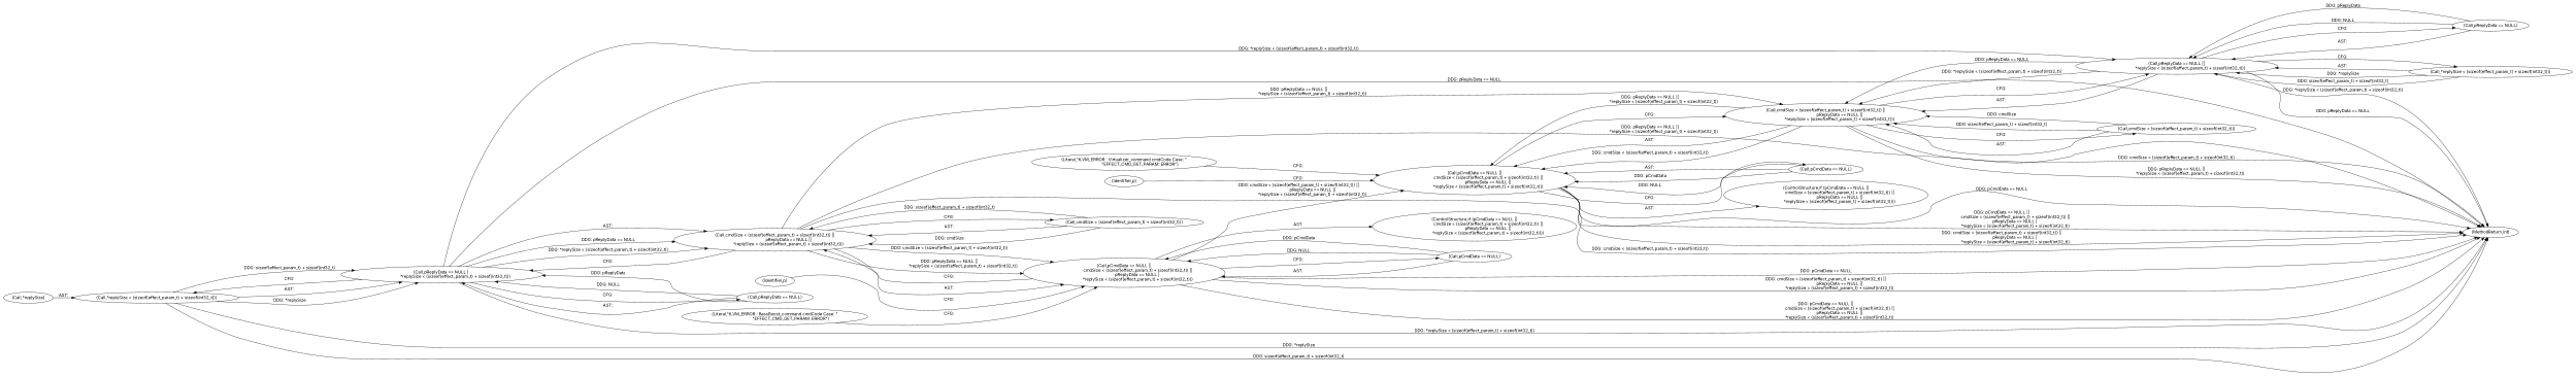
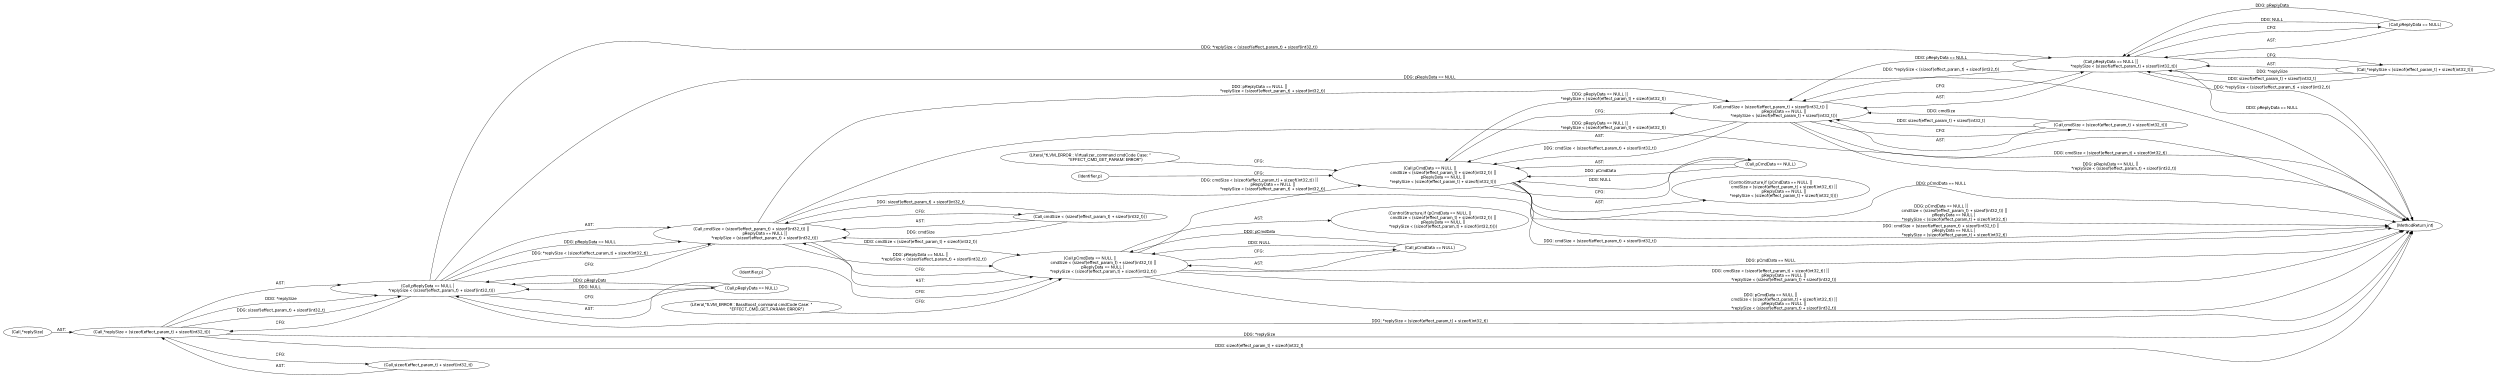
  digraph {
    rankdir=LR
    fontname=Inter
    node [fontname=Inter]
    edge [fontname=Inter]
    n1 [label="(Call,*replySize < (sizeof(effect_param_t) + sizeof(int32_t)))"]
    n2 [label="(Call,pReplyData == NULL ||\n                        *replySize < (sizeof(effect_param_t) + sizeof(int32_t)))"]
    n3 [label="(MethodReturn,int)"]
+   n4 [label="(Call,sizeof(effect_param_t) + sizeof(int32_t))"]
    n5 [label="(Call,cmdSize < (sizeof(effect_param_t) + sizeof(int32_t)) ||\n                        pReplyData == NULL ||\n                        *replySize < (sizeof(effect_param_t) + sizeof(int32_t)))"]
    n6 [label="(Call,pReplyData == NULL ||\n                        *replySize < (sizeof(effect_param_t) + sizeof(int32_t)))"]
    n7 [label="(Call,pReplyData == NULL)"]
    n8 [label="(Call,pCmdData == NULL ||\n                        cmdSize < (sizeof(effect_param_t) + sizeof(int32_t)) ||\n                        pReplyData == NULL ||\n                        *replySize < (sizeof(effect_param_t) + sizeof(int32_t)))"]
    n9 [label="(Call,cmdSize < (sizeof(effect_param_t) + sizeof(int32_t)) ||\n                        pReplyData == NULL ||\n                        *replySize < (sizeof(effect_param_t) + sizeof(int32_t)))"]
    n10 [label="(Call,cmdSize < (sizeof(effect_param_t) + sizeof(int32_t)))"]
    n11 [label="(Call,pCmdData == NULL ||\n                        cmdSize < (sizeof(effect_param_t) + sizeof(int32_t)) ||\n                        pReplyData == NULL ||\n                        *replySize < (sizeof(effect_param_t) + sizeof(int32_t)))"]
    n12 [label="(ControlStructure,if (pCmdData == NULL ||\n                        cmdSize < (sizeof(effect_param_t) + sizeof(int32_t)) ||\n                        pReplyData == NULL ||\n                        *replySize < (sizeof(effect_param_t) + sizeof(int32_t))))"]
    n13 [label="(Call,pCmdData == NULL)"]
    n14 [label="(Call,pCmdData == NULL)"]
    n15 [label="(ControlStructure,if (pCmdData == NULL ||\n                        cmdSize < (sizeof(effect_param_t) + sizeof(int32_t)) ||\n                        pReplyData == NULL ||\n                        *replySize < (sizeof(effect_param_t) + sizeof(int32_t))))"]
    n16 [label="(Call,cmdSize < (sizeof(effect_param_t) + sizeof(int32_t)))"]
    n17 [label="(Call,*replySize < (sizeof(effect_param_t) + sizeof(int32_t)))"]
    n18 [label="(Call,pReplyData == NULL)"]
    n19 [label="(Identifier,p)"]
    n20 [label="(Literal,\"\tLVM_ERROR : Virtualizer_command cmdCode Case: \"\n                            \"EFFECT_CMD_GET_PARAM: ERROR\")"]
    n21 [label="(Literal,\"\tLVM_ERROR : BassBoost_command cmdCode Case: \"\n                            \"EFFECT_CMD_GET_PARAM: ERROR\")"]
    n22 [label="(Identifier,p)"]
    n23 [label="(Call,*replySize)"]
    n1 -> n2 [label="AST: "]
    n1 -> n2 [label="DDG: *replySize"]
    n1 -> n2 [label="DDG: sizeof(effect_param_t) + sizeof(int32_t)"]
    n1 -> n3 [label="DDG: *replySize"]
    n1 -> n3 [label="DDG: sizeof(effect_param_t) + sizeof(int32_t)"]
+   n1 -> n4 [label="CFG: "]
    n2 -> n1 [label="CFG: "]
    n2 -> n3 [label="DDG: *replySize < (sizeof(effect_param_t) + sizeof(int32_t))"]
    n2 -> n3 [label="DDG: pReplyData == NULL"]
    n2 -> n5 [label="AST: "]
    n2 -> n5 [label="DDG: pReplyData == NULL"]
    n2 -> n5 [label="DDG: *replySize < (sizeof(effect_param_t) + sizeof(int32_t))"]
    n2 -> n6 [label="DDG: *replySize < (sizeof(effect_param_t) + sizeof(int32_t))"]
    n2 -> n7 [label="CFG: "]
+   n4 -> n1 [label="AST: "]
    n5 -> n2 [label="CFG: "]
    n5 -> n3 [label="DDG: pReplyData == NULL ||\n                        *replySize < (sizeof(effect_param_t) + sizeof(int32_t))"]
    n5 -> n3 [label="DDG: cmdSize < (sizeof(effect_param_t) + sizeof(int32_t))"]
    n5 -> n8 [label="AST: "]
    n5 -> n8 [label="DDG: cmdSize < (sizeof(effect_param_t) + sizeof(int32_t))"]
    n5 -> n8 [label="DDG: pReplyData == NULL ||\n                        *replySize < (sizeof(effect_param_t) + sizeof(int32_t))"]
    n5 -> n9 [label="DDG: pReplyData == NULL ||\n                        *replySize < (sizeof(effect_param_t) + sizeof(int32_t))"]
    n5 -> n10 [label="CFG: "]
    n6 -> n3 [label="DDG: *replySize < (sizeof(effect_param_t) + sizeof(int32_t))"]
    n6 -> n3 [label="DDG: pReplyData == NULL"]
    n6 -> n9 [label="AST: "]
    n6 -> n9 [label="DDG: pReplyData == NULL"]
    n6 -> n9 [label="DDG: *replySize < (sizeof(effect_param_t) + sizeof(int32_t))"]
    n6 -> n17 [label="CFG: "]
    n6 -> n18 [label="CFG: "]
    n7 -> n2 [label="AST: "]
    n7 -> n2 [label="DDG: pReplyData"]
    n7 -> n2 [label="DDG: NULL"]
    n8 -> n3 [label="DDG: pCmdData == NULL"]
    n8 -> n3 [label="DDG: cmdSize < (sizeof(effect_param_t) + sizeof(int32_t)) ||\n                        pReplyData == NULL ||\n                        *replySize < (sizeof(effect_param_t) + sizeof(int32_t))"]
    n8 -> n3 [label="DDG: pCmdData == NULL ||\n                        cmdSize < (sizeof(effect_param_t) + sizeof(int32_t)) ||\n                        pReplyData == NULL ||\n                        *replySize < (sizeof(effect_param_t) + sizeof(int32_t))"]
    n8 -> n5 [label="CFG: "]
    n8 -> n11 [label="DDG: cmdSize < (sizeof(effect_param_t) + sizeof(int32_t)) ||\n                        pReplyData == NULL ||\n                        *replySize < (sizeof(effect_param_t) + sizeof(int32_t))"]
    n8 -> n12 [label="AST: "]
    n8 -> n13 [label="CFG: "]
    n9 -> n3 [label="DDG: cmdSize < (sizeof(effect_param_t) + sizeof(int32_t))"]
    n9 -> n3 [label="DDG: pReplyData == NULL ||\n                        *replySize < (sizeof(effect_param_t) + sizeof(int32_t))"]
    n9 -> n6 [label="CFG: "]
    n9 -> n11 [label="AST: "]
    n9 -> n11 [label="DDG: cmdSize < (sizeof(effect_param_t) + sizeof(int32_t))"]
    n9 -> n11 [label="DDG: pReplyData == NULL ||\n                        *replySize < (sizeof(effect_param_t) + sizeof(int32_t))"]
    n9 -> n16 [label="CFG: "]
    n10 -> n5 [label="AST: "]
    n10 -> n5 [label="DDG: cmdSize"]
    n10 -> n5 [label="DDG: sizeof(effect_param_t) + sizeof(int32_t)"]
    n11 -> n3 [label="DDG: pCmdData == NULL"]
    n11 -> n3 [label="DDG: pCmdData == NULL ||\n                        cmdSize < (sizeof(effect_param_t) + sizeof(int32_t)) ||\n                        pReplyData == NULL ||\n                        *replySize < (sizeof(effect_param_t) + sizeof(int32_t))"]
    n11 -> n3 [label="DDG: cmdSize < (sizeof(effect_param_t) + sizeof(int32_t)) ||\n                        pReplyData == NULL ||\n                        *replySize < (sizeof(effect_param_t) + sizeof(int32_t))"]
    n11 -> n9 [label="CFG: "]
    n11 -> n14 [label="CFG: "]
    n11 -> n15 [label="AST: "]
    n13 -> n8 [label="AST: "]
    n13 -> n8 [label="DDG: pCmdData"]
    n13 -> n8 [label="DDG: NULL"]
    n14 -> n11 [label="AST: "]
    n14 -> n11 [label="DDG: pCmdData"]
    n14 -> n11 [label="DDG: NULL"]
    n16 -> n9 [label="AST: "]
    n16 -> n9 [label="DDG: cmdSize"]
    n16 -> n9 [label="DDG: sizeof(effect_param_t) + sizeof(int32_t)"]
    n17 -> n6 [label="AST: "]
    n17 -> n6 [label="DDG: *replySize"]
    n17 -> n6 [label="DDG: sizeof(effect_param_t) + sizeof(int32_t)"]
    n18 -> n6 [label="AST: "]
    n18 -> n6 [label="DDG: pReplyData"]
    n18 -> n6 [label="DDG: NULL"]
    n19 -> n8 [label="CFG: "]
    n20 -> n11 [label="CFG: "]
    n21 -> n8 [label="CFG: "]
    n22 -> n11 [label="CFG: "]
    n23 -> n1 [label="AST: "]
  }
